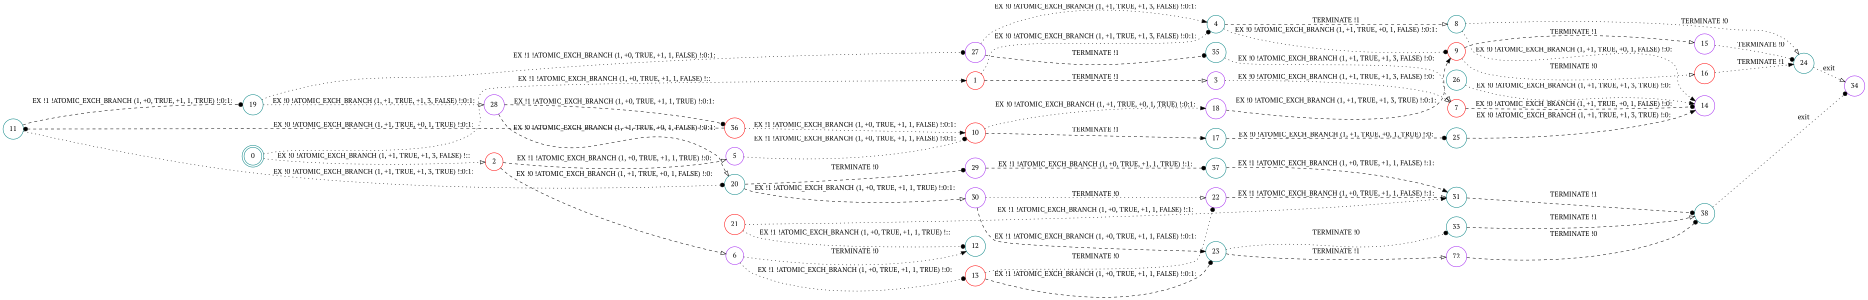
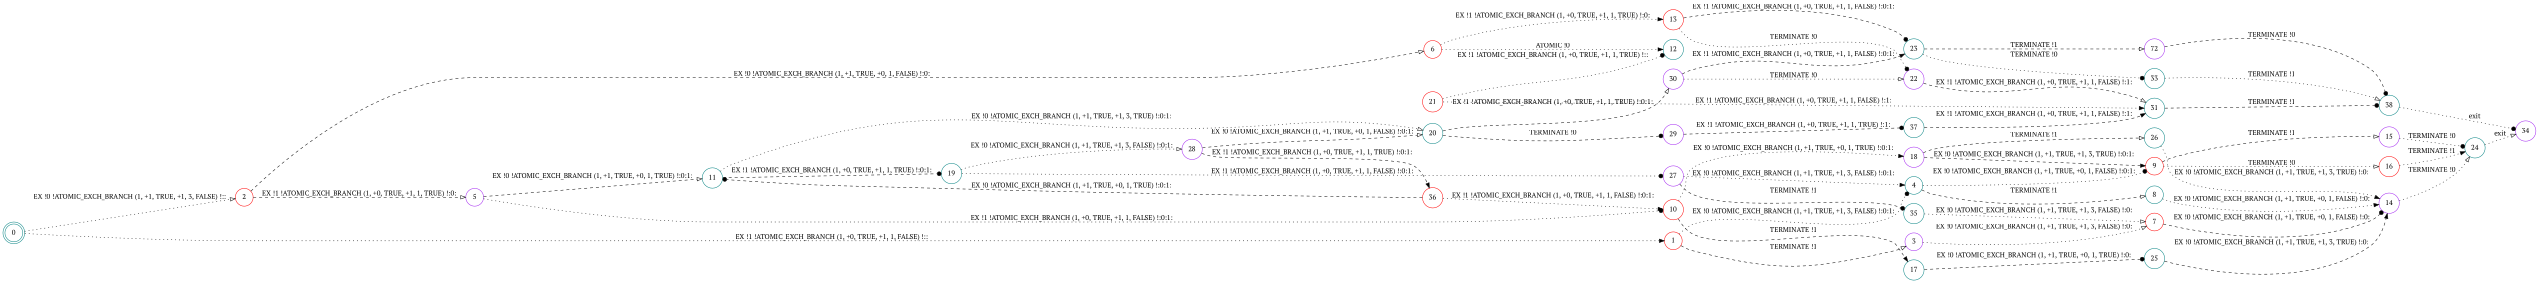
  digraph {
    fontname="PT Serif"
    rankdir=LR
    node [color=teal fontname="PT Serif" shape=circle]
    edge [arrowhead=onormal fontname="PT Serif" style=dotted]
    0 [peripheries=2]
    1 [color=red]
    2 [color=red]
    3 [color=purple]
    4
    5 [color=purple]
-   6 [color=purple]
+   6 [color=red]
    7 [color=red]
    8
    9 [color=red]
    10 [color=red]
    11
    12
    13 [color=red]
    14 [color=purple]
    15 [color=purple]
    16 [color=red]
    17
    18 [color=purple]
    19
    20
    22 [color=purple]
    23
    24
    25
    26
    27 [color=purple]
    28 [color=purple]
    29 [color=purple]
    30 [color=purple]
    21 [color=red]
    31
    n33 [color=purple label=72]
    33
    34 [color=purple]
    35
    36 [color=red]
    37
    38
    0 -> 1 [arrowhead=normal label="EX !1 !ATOMIC_EXCH_BRANCH (1, +0, TRUE, +1, 1, FALSE) !::"]
    0 -> 2 [label="EX !0 !ATOMIC_EXCH_BRANCH (1, +1, TRUE, +1, 3, FALSE) !::"]
    1 -> 3 [label="TERMINATE !1" style=dashed]
    1 -> 4 [arrowhead=dot label="EX !0 !ATOMIC_EXCH_BRANCH (1, +1, TRUE, +1, 3, FALSE) !:0:1:"]
    2 -> 5 [label="EX !1 !ATOMIC_EXCH_BRANCH (1, +0, TRUE, +1, 1, TRUE) !:0:" style=dashed]
    2 -> 6 [label="EX !0 !ATOMIC_EXCH_BRANCH (1, +1, TRUE, +0, 1, FALSE) !:0:" style=dashed]
    3 -> 7 [label="EX !0 !ATOMIC_EXCH_BRANCH (1, +1, TRUE, +1, 3, FALSE) !:0:"]
    4 -> 8 [label="TERMINATE !1" style=dashed]
    4 -> 9 [arrowhead=dot label="EX !0 !ATOMIC_EXCH_BRANCH (1, +1, TRUE, +0, 1, FALSE) !:0:1:"]
    5 -> 10 [arrowhead=dot label="EX !1 !ATOMIC_EXCH_BRANCH (1, +0, TRUE, +1, 1, FALSE) !:0:1:"]
-   6 -> 12 [arrowhead=normal label="TERMINATE !0"]
-   6 -> 13 [arrowhead=dot label="EX !1 !ATOMIC_EXCH_BRANCH (1, +0, TRUE, +1, 1, TRUE) !:0:"]
+   5 -> 11 [label="EX !0 !ATOMIC_EXCH_BRANCH (1, +1, TRUE, +0, 1, TRUE) !:0:1:" style=dashed]
+   6 -> 12 [arrowhead=normal label="ATOMIC !0"]
+   6 -> 13 [arrowhead=normal label="EX !1 !ATOMIC_EXCH_BRANCH (1, +0, TRUE, +1, 1, TRUE) !:0:"]
    7 -> 14 [arrowhead=dot label="EX !0 !ATOMIC_EXCH_BRANCH (1, +1, TRUE, +0, 1, FALSE) !:0:" style=dashed]
    8 -> 14 [arrowhead=normal label="EX !0 !ATOMIC_EXCH_BRANCH (1, +1, TRUE, +0, 1, FALSE) !:0:"]
    9 -> 15 [label="TERMINATE !1" style=dashed]
    9 -> 16 [label="TERMINATE !0"]
    10 -> 17 [arrowhead=normal label="TERMINATE !1" style=dashed]
    10 -> 18 [arrowhead=normal label="EX !0 !ATOMIC_EXCH_BRANCH (1, +1, TRUE, +0, 1, TRUE) !:0:1:"]
    11 -> 19 [arrowhead=dot label="EX !1 !ATOMIC_EXCH_BRANCH (1, +0, TRUE, +1, 1, TRUE) !:0:1:" style=dashed]
-   11 -> 20 [arrowhead=dot label="EX !0 !ATOMIC_EXCH_BRANCH (1, +1, TRUE, +1, 3, TRUE) !:0:1:"]
+   11 -> 20 [label="EX !0 !ATOMIC_EXCH_BRANCH (1, +1, TRUE, +1, 3, TRUE) !:0:1:"]
    13 -> 22 [arrowhead=dot label="TERMINATE !0"]
    13 -> 23 [arrowhead=dot label="EX !1 !ATOMIC_EXCH_BRANCH (1, +0, TRUE, +1, 1, FALSE) !:0:1:" style=dashed]
-   8 -> 24 [label="TERMINATE !0"]
+   14 -> 24 [label="TERMINATE !0"]
    15 -> 24 [arrowhead=dot label="TERMINATE !0"]
    16 -> 24 [arrowhead=normal label="TERMINATE !1"]
    17 -> 25 [arrowhead=dot label="EX !0 !ATOMIC_EXCH_BRANCH (1, +1, TRUE, +0, 1, TRUE) !:0:" style=dashed]
    18 -> 9 [arrowhead=normal label="EX !0 !ATOMIC_EXCH_BRANCH (1, +1, TRUE, +1, 3, TRUE) !:0:1:" style=dashed]
+   18 -> 26 [label="TERMINATE !1" style=dashed]
    19 -> 27 [arrowhead=dot label="EX !1 !ATOMIC_EXCH_BRANCH (1, +0, TRUE, +1, 1, FALSE) !:0:1:"]
    19 -> 28 [label="EX !0 !ATOMIC_EXCH_BRANCH (1, +1, TRUE, +1, 3, FALSE) !:0:1:"]
    20 -> 29 [arrowhead=dot label="TERMINATE !0" style=dashed]
    20 -> 30 [label="EX !1 !ATOMIC_EXCH_BRANCH (1, +0, TRUE, +1, 1, TRUE) !:0:1:" style=dashed]
    22 -> 31 [label="EX !1 !ATOMIC_EXCH_BRANCH (1, +0, TRUE, +1, 1, FALSE) !:1:" style=dashed]
    23 -> n33 [label="TERMINATE !1" style=dashed]
    23 -> 33 [arrowhead=dot label="TERMINATE !0"]
    24 -> 34 [label=exit]
    25 -> 14 [arrowhead=normal label="EX !0 !ATOMIC_EXCH_BRANCH (1, +1, TRUE, +1, 3, TRUE) !:0:" style=dashed]
    26 -> 14 [arrowhead=normal label="EX !0 !ATOMIC_EXCH_BRANCH (1, +1, TRUE, +1, 3, TRUE) !:0:"]
    27 -> 4 [arrowhead=normal label="EX !0 !ATOMIC_EXCH_BRANCH (1, +1, TRUE, +1, 3, FALSE) !:0:1:"]
    27 -> 35 [arrowhead=dot label="TERMINATE !1" style=dashed]
    28 -> 20 [label="EX !0 !ATOMIC_EXCH_BRANCH (1, +1, TRUE, +0, 1, FALSE) !:0:1:" style=dashed]
-   28 -> 36 [arrowhead=dot label="EX !1 !ATOMIC_EXCH_BRANCH (1, +0, TRUE, +1, 1, TRUE) !:0:1:" style=dashed]
+   28 -> 36 [arrowhead=normal label="EX !1 !ATOMIC_EXCH_BRANCH (1, +0, TRUE, +1, 1, TRUE) !:0:1:" style=dashed]
    29 -> 37 [arrowhead=dot label="EX !1 !ATOMIC_EXCH_BRANCH (1, +0, TRUE, +1, 1, TRUE) !:1:" style=dashed]
    30 -> 22 [label="TERMINATE !0"]
    30 -> 23 [arrowhead=normal label="EX !1 !ATOMIC_EXCH_BRANCH (1, +0, TRUE, +1, 1, FALSE) !:0:1:" style=dashed]
    21 -> 12 [arrowhead=dot label="EX !1 !ATOMIC_EXCH_BRANCH (1, +0, TRUE, +1, 1, TRUE) !::"]
    21 -> 31 [arrowhead=normal label="EX !1 !ATOMIC_EXCH_BRANCH (1, +0, TRUE, +1, 1, FALSE) !:1:"]
    31 -> 38 [arrowhead=dot label="TERMINATE !1" style=dashed]
    n33 -> 38 [arrowhead=dot label="TERMINATE !0" style=dashed]
-   33 -> 38 [label="TERMINATE !1" style=dashed]
+   33 -> 38 [label="TERMINATE !1"]
    35 -> 7 [label="EX !0 !ATOMIC_EXCH_BRANCH (1, +1, TRUE, +1, 3, FALSE) !:0:"]
    36 -> 10 [arrowhead=normal label="EX !1 !ATOMIC_EXCH_BRANCH (1, +0, TRUE, +1, 1, FALSE) !:0:1:"]
    36 -> 11 [arrowhead=dot label="EX !0 !ATOMIC_EXCH_BRANCH (1, +1, TRUE, +0, 1, TRUE) !:0:1:" style=dashed]
    37 -> 31 [arrowhead=normal label="EX !1 !ATOMIC_EXCH_BRANCH (1, +0, TRUE, +1, 1, FALSE) !:1:" style=dashed]
    38 -> 34 [arrowhead=dot label=exit]
  }
